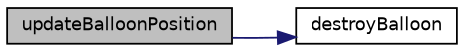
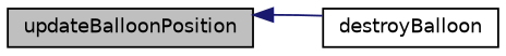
  digraph {
    rankdir=LR
    node [color=black fontname=Helvetica fontsize=10 shape=record style=filled]
    n1 [fillcolor=grey75 fontcolor=black height=0.2 label=updateBalloonPosition width=0.4]
    n2 [fillcolor=white height=0.2 label=destroyBalloon width=0.4]
-   n1 -> n2 [color=midnightblue fontname=Helvetica fontsize=10 labelfontname=Helvetica labelfontsize=10 style=solid]
+   n2 -> n1 [color=midnightblue fontname=Helvetica fontsize=10 labelfontname=Helvetica labelfontsize=10 style=solid]
  }
